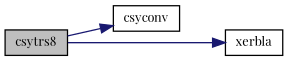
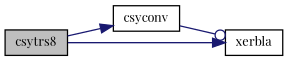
  digraph {
    fontname="Playfair Display"
    rankdir=LR
    node [color=black fillcolor=white fontname="Playfair Display" fontsize=10 shape=record style=filled]
    edge [arrowhead=normal color=midnightblue fontname="Playfair Display" fontsize=10 labelfontname=Helvetica labelfontsize=10 style=solid]
    n1 [fillcolor=grey75 fontcolor=black height=0.2 label=csytrs8 width=0.4]
    n2 [height=0.2 label=csyconv width=0.4]
    n3 [height=0.2 label=xerbla width=0.4]
    n1 -> n2
    n1 -> n3
+   n2 -> n3 [arrowhead=odot]
  }
